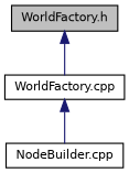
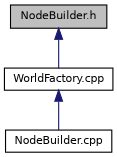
  digraph {
    node [color=black fillcolor=white fontname=Helvetica fontsize=10 shape=record style=filled]
    edge [color=midnightblue dir=back fontname=Helvetica fontsize=10 labelfontname=Helvetica labelfontsize=10 style=solid]
-   n1 [fillcolor=grey75 fontcolor=black height=0.2 label="WorldFactory.h" width=0.4]
+   n1 [fillcolor=grey75 fontcolor=black height=0.2 label="NodeBuilder.h" width=0.4]
    n2 [height=0.2 label="WorldFactory.cpp" width=0.4]
    n3 [height=0.2 label="NodeBuilder.cpp" width=0.4]
    n1 -> n2
    n2 -> n3
  }
